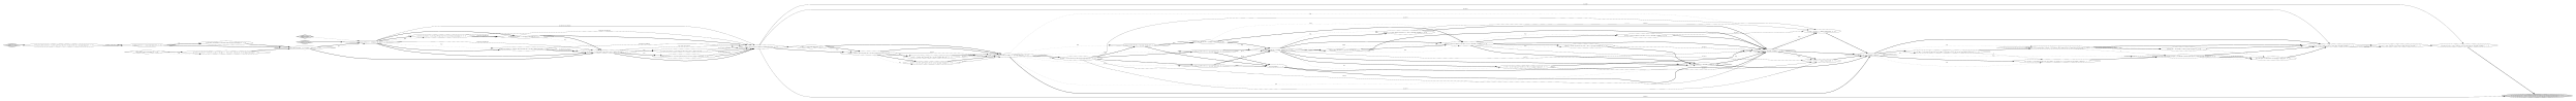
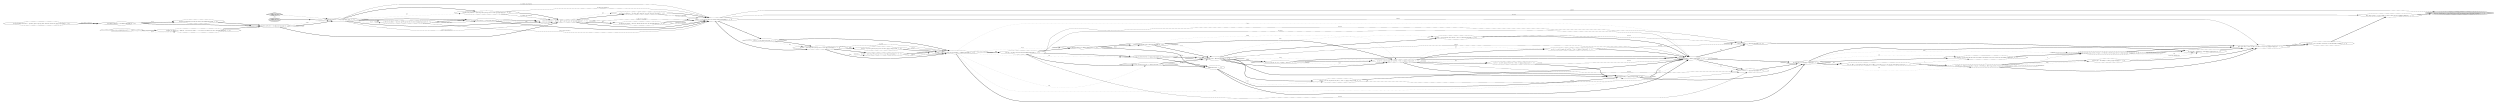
  digraph {
    fontname=Roboto
    rankdir=LR
    node [fillcolor=white fontname=Roboto shape=ellipse style=filled]
    edge [fontname=Roboto style=bold]
    n1 [label="rootDirectoryName = System.getProperty(\"test.rootdir\")@@@3@@@['0', '0', '1']"]
    n2 [label="rootDirectoryName == null@@@4@@@['0', '0', '1']" shape=diamond]
    n3 [label="rootDir = new File(rootDirectoryName)@@@5@@@['1', '1', '1']"]
    n4 [label="rootDirectoryName = System.getProperty(\"user.dir\")@@@4@@@['1', '1', '1']"]
    n5 [label="this.localTmp = new File(this.rootDir,\"local_tmp\")@@@20@@@['1', '1', '1']"]
    n6 [label="this.repositories = new File(this.rootDir,\"repositories\")@@@22@@@['1', '1', '1']"]
    n7 [label="rootUrl = System.getProperty(\"test.rooturl\")@@@6@@@['1', '1', '1']"]
    n8 [label="rootUrl == null@@@6@@@['0', '0', '1']" shape=diamond]
    n9 [fillcolor=lightgray label="this.workingCopies = new File(this.rootDir,\"working_copies\")@@@23@@@['1', '1', '1']"]
    n10 [label="rootUrl = rootUrl.replaceFirst(\"file:/\",\"file:///\")@@@11@@@['1', '1', '1']"]
    n11 [label="rootUrl = rootUrl + '/'@@@12@@@['0', '0', '1']"]
    n12 [label="!rootUrl.endsWith(\"/\")@@@21@@@['0', '1', '0']" shape=diamond]
    n13 [label="rootUrl = rootUrl.replaceFirst(\"file:/\",\"file:///\")@@@11@@@['1', '0', '0']"]
    n14 [label="rootUrl = rootUrl.replaceFirst(\"file:/\",\"file:///\")@@@20@@@['0', '1', '0']"]
    n15 [label="!rootUrl.endsWith(\"/\")@@@12@@@['1', '1', '1']" shape=diamond]
    n16 [label="this.fsType == null@@@14@@@['1', '1', '1']" shape=diamond]
-   n17 [label="rootUrl = rootUrl + '/'@@@12@@@['1', '0', '0']"]
+   n17 [label="rootUrl = rootUrl + '/'@@@12@@@['1', '0', '0']" shape=diamond]
    n18 [label="SVNUtil.disableNativeCredentialsStore()@@@6@@@['0', '1', '0']"]
    n19 [label="rootDirectoryName == null@@@12@@@['0', '1', '0']" shape=diamond]
    n20 [label="rootDirectoryName == null@@@3@@@['1', '1', '1']" shape=diamond]
    n21 [label="rootUrl.startsWith(\"file:///\")@@@18@@@['0', '1', '0']" shape=diamond]
    n22 [label="rootUrl.startsWith(\"file://\")@@@19@@@['0', '1', '0']" shape=diamond]
    n23 [label="@@@9@@@['1', '1', '1']"]
    n24 [label="rootUrl.startsWith(\"file://\")@@@10@@@['1', '1', '1']" shape=diamond]
    n25 [label="this.fsType = System.getProperty(\"test.fstype\",ISVNRepos.FSFS).toLowerCase()@@@24@@@['1', '1', '0']"]
    n26 [label="this.fsType = System.getProperty(\"test.fstype\",SVNAdmin.FSFS).toLowerCase()@@@15@@@['0', '0', '1']"]
    n27 [label="!(ISVNRepos.FSFS.equals(this.fsType) || ISVNRepos.BDB.equals(this.fsType))@@@25@@@['1', '1', '0']" shape=diamond]
    n28 [label="!(SVNAdmin.FSFS.equals(this.fsType) || SVNAdmin.BDB.equals(this.fsType))@@@16@@@['0', '0', '1']" shape=diamond]
    n29 [label="rootDirectoryName = System.getProperty(\"user.dir\")@@@4@@@['1', '0', '0']"]
    n30 [label="this.conf = new File(this.localTmp,\"config\")@@@21@@@['1', '1', '1']"]
    n31 [label="this.fsType = ISVNRepos.FSFS@@@26@@@['1', '1', '0']"]
    n32 [label="rootUrl = rootUrl.replaceFirst(\"file://\",\"file:///\")@@@10@@@['0', '0', '1']"]
    n33 [label="rootUrl = rootUrl.replaceFirst(\"file://\",\"file:///\")@@@10@@@['1', '0', '0']"]
    n34 [label="rootUrl.startsWith(\"file:/\")@@@11@@@['0', '0', '1']" shape=diamond]
    n35 [label="rootUrl = System.getProperty(\"test.rooturl\")@@@6@@@['1', '0', '0']"]
    n36 [label="rootUrl == null || rootUrl.trim().length() == 0@@@7@@@['1', '1', '1']" shape=diamond]
    n37 [label="rootUrl.startsWith(\"file:///\")@@@9@@@['1', '0', '0']" shape=diamond]
    n38 [label="rootUrl = rootDir.toURI().toString()@@@8@@@['1', '1', '1']"]
    n39 [label="rootUrl.startsWith(\"file:///\")@@@9@@@['0', '0', '1']" shape=diamond]
    n40 [label="disableCredStore != null@@@4@@@['0', '1', '0']" shape=diamond]
    n41 [label="System.err.println(\"*** ERROR: Could not disable\" + \" the native credentials store\")@@@9@@@['0', '1', '0']"]
    n42 [label="rootDirectoryName = System.getProperty(\"test.rootdir\")@@@3@@@['1', '0', '0']"]
    n43 [label="rootDirectoryName = System.getProperty(\"user.dir\")@@@13@@@['0', '1', '0']"]
    n44 [fillcolor=lightgray label="init['1', '0', '0']" shape=diamond]
    n45 [label="this.fsType = SVNAdmin.FSFS@@@17@@@['0', '0', '1']"]
    n46 [label="String disableCredStore = System.getProperty(\"test.disablecredstore\")@@@3@@@['0', '1', '0']"]
-   n47 [fillcolor=lightgray label="init['0', '0', '1']" shape=diamond]
-   n48 [fillcolor=lightgray label="init['0', '1', '0']" shape=diamond]
+   n47 [fillcolor=lightgray label="init['0', '0', '1']"]
    n49 [label="rootUrl = System.getProperty(\"test.rooturl\")@@@15@@@['0', '1', '0']"]
    n50 [label="Throwable ex@@@8@@@['0', '1', '0']" shape=diamond]
    n1 -> n2 [label=rootDirectoryName style=solid]
    n1 -> n2
    n1 -> n3 [label=rootDirectoryName style=solid]
    n2 -> n3
    n2 -> n4 [label=true style=dotted]
    n2 -> n4
    n3 -> n5 [label=rootDir style=solid]
    n3 -> n6 [label=rootDir style=solid]
    n3 -> n7
    n3 -> n8
    n3 -> n9 [label=rootDir style=solid]
    n4 -> n3
    n4 -> n3 [label=rootDirectoryName style=solid]
    n4 -> n29 [label=true style=dotted]
    n4 -> n29
    n4 -> n43 [label=true style=dotted]
    n4 -> n43
    n5 -> n30
    n5 -> n30 [label=localTmp style=solid]
    n6 -> n9
    n7 -> n35 [label=true style=dotted]
    n7 -> n35
    n7 -> n36
    n7 -> n36 [label=rootUrl style=solid]
    n7 -> n49 [label=true style=dotted]
    n7 -> n49
    n8 -> n7
    n8 -> n7 [label=true style=dotted]
    n8 -> n36
    n10 -> n11 [label=rootUrl style=solid]
    n10 -> n12
    n10 -> n13
    n10 -> n13 [label=true style=dotted]
    n10 -> n14 [label=true style=dotted]
    n10 -> n14
    n10 -> n15
    n11 -> n16
    n12 -> n15 [label=true style=dotted]
    n12 -> n15
    n12 -> n16
    n13 -> n15
    n13 -> n17 [label=rootUrl style=solid]
    n14 -> n12
    n14 -> n15 [label=rootUrl style=solid]
    n15 -> n11 [label=true style=dotted]
    n15 -> n11
    n15 -> n16
    n15 -> n17
    n15 -> n17 [label=true style=dotted]
    n16 -> n5
    n16 -> n25
    n16 -> n25 [label=true style=dotted]
    n16 -> n26 [label=true style=dotted]
    n16 -> n26
    n16 -> n27 [label=true style=dotted]
    n16 -> n28 [label=true style=dotted]
-   n17 -> n16
+   n17 -> n45
    n18 -> n19
    n19 -> n4
    n19 -> n20
    n19 -> n20 [label=true style=dotted]
    n20 -> n1 [label=true style=dotted]
    n20 -> n1
    n20 -> n2
    n20 -> n3 [label=rootDirectoryName style=solid]
    n20 -> n4
    n20 -> n4 [label=rootDirectoryName style=solid]
    n20 -> n42
    n20 -> n42 [label=true style=dotted]
    n21 -> n22
    n21 -> n22 [label=false style=dotted]
    n21 -> n23
    n22 -> n10 [label=false style=dotted]
    n22 -> n10
    n22 -> n24 [label=true style=dotted]
    n22 -> n24
    n23 -> n12
    n23 -> n15
    n24 -> n10
    n24 -> n10 [label=false style=dotted]
    n24 -> n12
    n24 -> n15 [label=rootUrl style=solid]
    n24 -> n32 [label=true style=dotted]
    n24 -> n32
    n24 -> n33 [label=true style=dotted]
    n24 -> n33
    n24 -> n34 [label=false style=dotted]
    n24 -> n34
    n25 -> n26 [label=0 style=dashed]
    n25 -> n27
    n26 -> n28
    n27 -> n5
    n27 -> n28 [label=0 style=dashed]
    n27 -> n31 [label=true style=dotted]
    n27 -> n31
    n28 -> n5
    n28 -> n45 [label=true style=dotted]
    n28 -> n45
    n29 -> n3
    n29 -> n3 [label=rootDirectoryName style=solid]
    n30 -> n6
    n31 -> n5
-   n31 -> n45 [label=0 style=dashed]
+   n31 -> n45 [label=rootDirectoryName style=dashed]
    n32 -> n11 [label=rootUrl style=solid]
    n32 -> n15
    n33 -> n15
    n33 -> n17 [label=rootUrl style=solid]
    n34 -> n10
    n34 -> n10 [label=true style=dotted]
    n34 -> n15
    n35 -> n36 [label=rootUrl style=solid]
    n35 -> n36
    n36 -> n12 [label=true style=dotted]
    n36 -> n15 [label=true style=dotted]
    n36 -> n16
    n36 -> n21 [label=true style=dotted]
    n36 -> n37 [label=true style=dotted]
    n36 -> n38 [label=true style=dotted]
    n36 -> n38
    n36 -> n39 [label=true style=dotted]
    n37 -> n23
    n37 -> n24
    n37 -> n24 [label=false style=dotted]
    n38 -> n11 [label=rootUrl style=solid]
    n38 -> n15 [label=rootUrl style=solid]
    n38 -> n17 [label=rootUrl style=solid]
    n38 -> n21
    n38 -> n37
    n38 -> n39
    n39 -> n23
    n39 -> n24
    n39 -> n24 [label=false style=dotted]
    n40 -> n18
    n40 -> n18 [label=true style=dotted]
    n40 -> n19
    n41 -> n19
    n42 -> n3 [label=rootDirectoryName style=solid]
    n42 -> n4
    n42 -> n4 [label=rootDirectoryName style=solid]
    n43 -> n3 [label=rootDirectoryName style=solid]
    n43 -> n3
    n44 -> n20 [style=dashed]
    n45 -> n5
    n46 -> n40 [label=disableCredStore style=solid]
    n46 -> n40
    n47 -> n20
-   n48 -> n46
    n49 -> n36
    n49 -> n36 [label=rootUrl style=solid]
    n50 -> n41
    n50 -> n41 [label=true style=dotted]
  }
